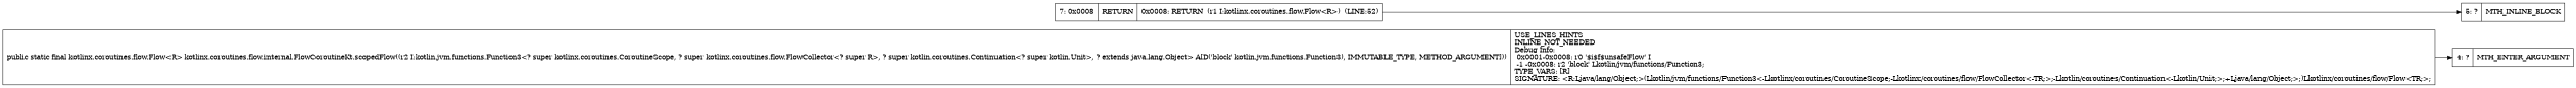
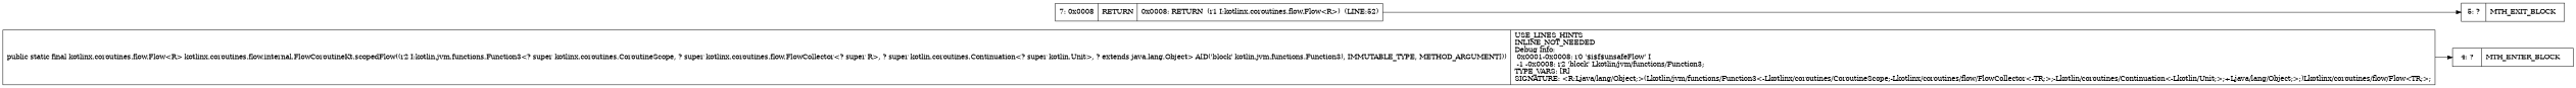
  digraph {
    rankdir=LR
    node [shape=record]
-   n1 [label="{4\:\ ?|MTH_ENTER_ARGUMENT\l}"]
+   n1 [label="{4\:\ ?|MTH_ENTER_BLOCK\l}"]
    n2 [label="{7\:\ 0x0008|RETURN\l|0x0008: RETURN  (r1 I:kotlinx.coroutines.flow.Flow\<R\>)  (LINE:52)\l}"]
-   n3 [label="{5\:\ ?|MTH_INLINE_BLOCK\l}"]
+   n3 [label="{5\:\ ?|MTH_EXIT_BLOCK\l}"]
    n4 [label="{public static final kotlinx.coroutines.flow.Flow\<R\> kotlinx.coroutines.flow.internal.FlowCoroutineKt.scopedFlow((r2 I:kotlin.jvm.functions.Function3\<? super kotlinx.coroutines.CoroutineScope, ? super kotlinx.coroutines.flow.FlowCollector\<? super R\>, ? super kotlin.coroutines.Continuation\<? super kotlin.Unit\>, ? extends java.lang.Object\> A[D('block' kotlin.jvm.functions.Function3), IMMUTABLE_TYPE, METHOD_ARGUMENT]))  | USE_LINES_HINTS\lINLINE_NOT_NEEDED\lDebug Info:\l  0x0001\-0x0008: r0 '$i$f$unsafeFlow' I\l  \-1 \-0x0008: r2 'block' Lkotlin\/jvm\/functions\/Function3;\lTYPE_VARS: [R]\lSIGNATURE: \<R:Ljava\/lang\/Object;\>(Lkotlin\/jvm\/functions\/Function3\<\-Lkotlinx\/coroutines\/CoroutineScope;\-Lkotlinx\/coroutines\/flow\/FlowCollector\<\-TR;\>;\-Lkotlin\/coroutines\/Continuation\<\-Lkotlin\/Unit;\>;+Ljava\/lang\/Object;\>;)Lkotlinx\/coroutines\/flow\/Flow\<TR;\>;\l}"]
    n2 -> n3
    n4 -> n1
  }
